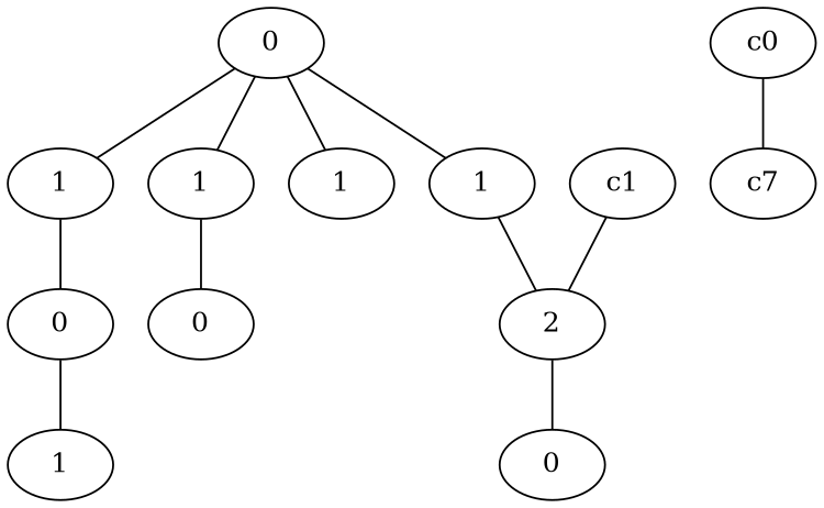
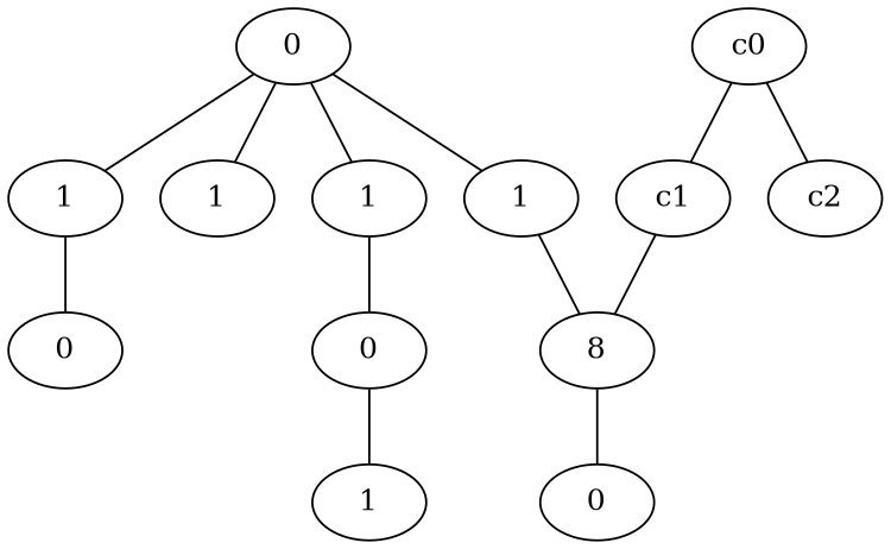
  graph {
    fontname="DejaVu Serif"
    node [fontname="DejaVu Serif"]
    edge [fontname="DejaVu Serif"]
    n1 [label=0]
    n2 [label=1]
    n3 [label=1]
    n4 [label=1]
    n5 [label=1]
-   n6 [label=2]
+   n6 [label=8]
    n7 [label=0]
    n8 [label=0]
    n9 [label=0]
    n10 [label=1]
    c0
    c1
-   c2 [label=c7]
+   c2
    n1 -- n2
    n1 -- n3
    n1 -- n4
    n1 -- n5
    n2 -- n6
    n3 -- n7
    n4 -- n8
    n6 -- n9
    n7 -- n10
+   c0 -- c1
    c0 -- c2
    c1 -- n6
  }
